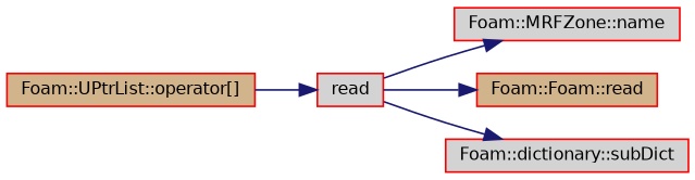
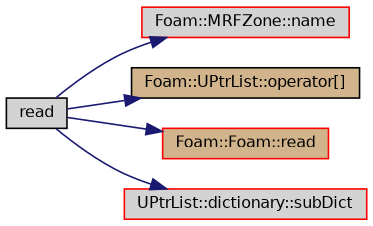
  digraph {
    rankdir=LR
    node [color=red fillcolor=lightgrey fontname=Helvetica fontsize=10 shape=record style=filled]
    edge [color=midnightblue fontname=Helvetica fontsize=10 labelfontname=Helvetica labelfontsize=10 style=solid]
-   n1 [fontcolor=black height=0.2 label=read width=0.4]
+   n1 [color=black fontcolor=black height=0.2 label=read width=0.4]
    n2 [height=0.2 label="Foam::MRFZone::name" width=0.4]
-   n3 [fillcolor=tan height=0.2 label="Foam::UPtrList::operator[]" width=0.4]
+   n3 [color=black fillcolor=tan height=0.2 label="Foam::UPtrList::operator[]" width=0.4]
    n4 [fillcolor=tan height=0.2 label="Foam::Foam::read" width=0.4]
-   n5 [height=0.2 label="Foam::dictionary::subDict" width=0.4]
+   n5 [height=0.2 label="UPtrList::dictionary::subDict" width=0.4]
    n1 -> n2
-   n3 -> n1
+   n1 -> n3
    n1 -> n4
    n1 -> n5
  }
